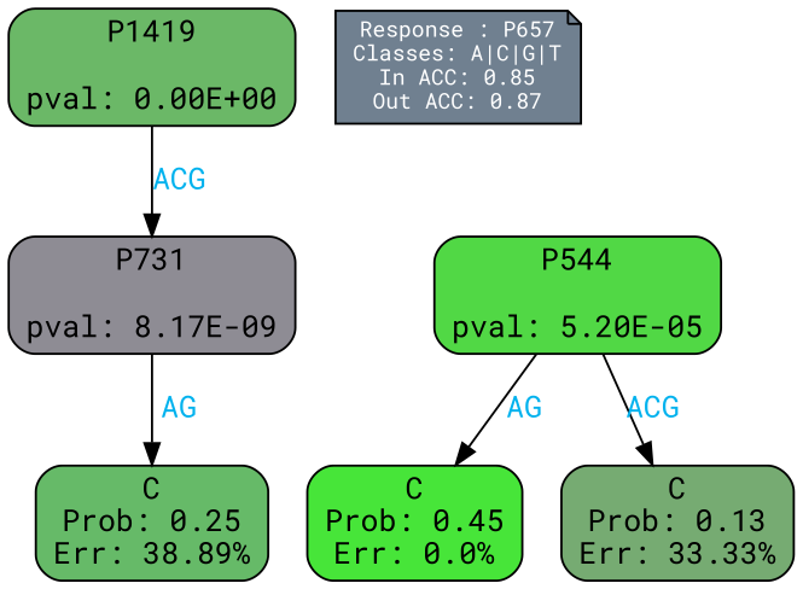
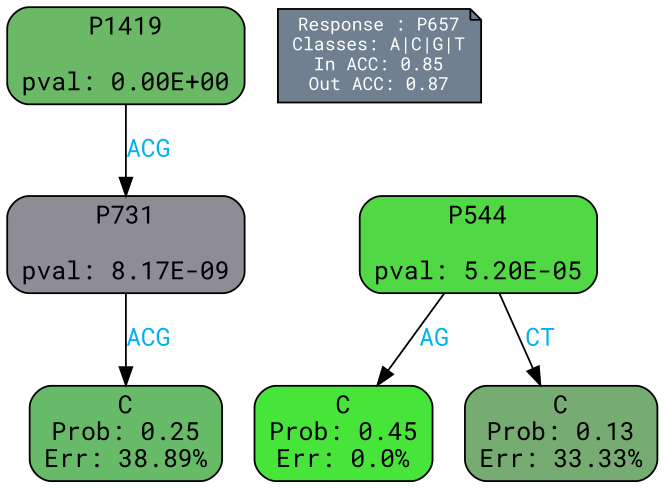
  digraph {
    fontname="Roboto Mono"
    ranksep=equally
    splines=polylines
    node [color=black fontname="Roboto Mono" shape=box style="filled, rounded"]
    edge [fontcolor=deepskyblue2 fontname="Roboto Mono"]
    n1 [fillcolor="#66ba68" label="C\nProb: 0.25\nErr: 38.89%"]
    n2 [fillcolor="#47e539" label="C\nProb: 0.45\nErr: 0.0%"]
    n3 [fillcolor="#76ab72" label="C\nProb: 0.13\nErr: 33.33%"]
    n4 [align=left fillcolor=slategray fontcolor=white fontsize=10 label="Response : P657\nClasses: A|C|G|T\nIn ACC: 0.85\nOut ACC: 0.87\n" shape=note style=filled]
    n5 [fillcolor="#6bb867" label="P1419\n\npval: 0.00E+00"]
    n6 [fillcolor="#8e8c94" label="P731\n\npval: 8.17E-09"]
    n7 [fillcolor="#51d845" label="P544\n\npval: 5.20E-05"]
    subgraph sub_1 {
      rank=same
      n1
      n2
      n3
    }
    subgraph sub_2 {
      rank=same
      n4
      n5
    }
    n5 -> n6 [label=ACG]
-   n6 -> n1 [label=AG]
+   n6 -> n1 [label=ACG]
    n7 -> n2 [label=AG]
-   n7 -> n3 [label=ACG]
+   n7 -> n3 [label=CT]
  }
